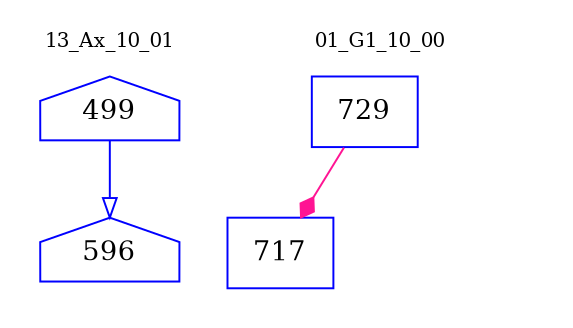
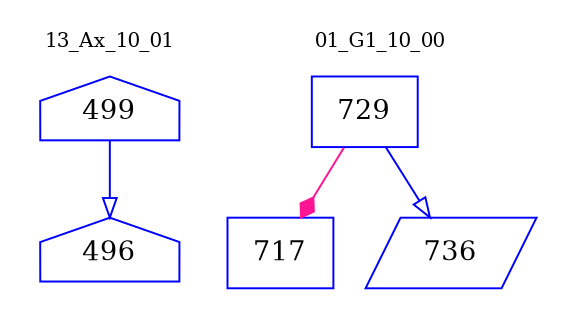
  digraph {
    node [color=blue shape=house]
    edge [arrowhead=onormal color=blue]
    n1 [label=499]
-   n2 [label=596]
+   n2 [label=496]
    n3 [label=729 shape=box]
    n4 [label=717 shape=box]
+   n5 [label=736 shape=parallelogram]
    subgraph cluster_1 {
      color=white
      fontsize=10
      label="13_Ax_10_01"
      n1
      n2
    }
    subgraph cluster_2 {
      color=white
      fontsize=10
      label="01_G1_10_00"
      n3
      n4
+     n5
    }
    n1 -> n2
    n3 -> n4 [arrowhead=diamond color=deeppink]
+   n3 -> n5
  }
